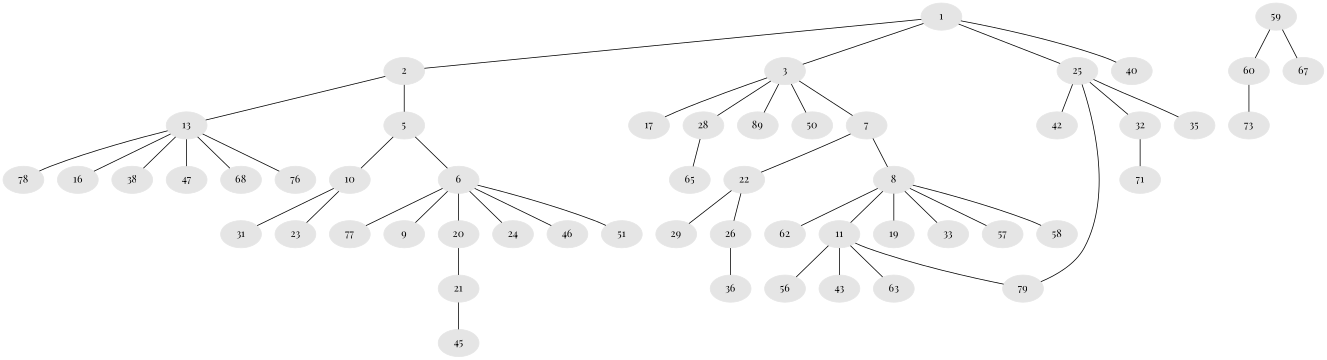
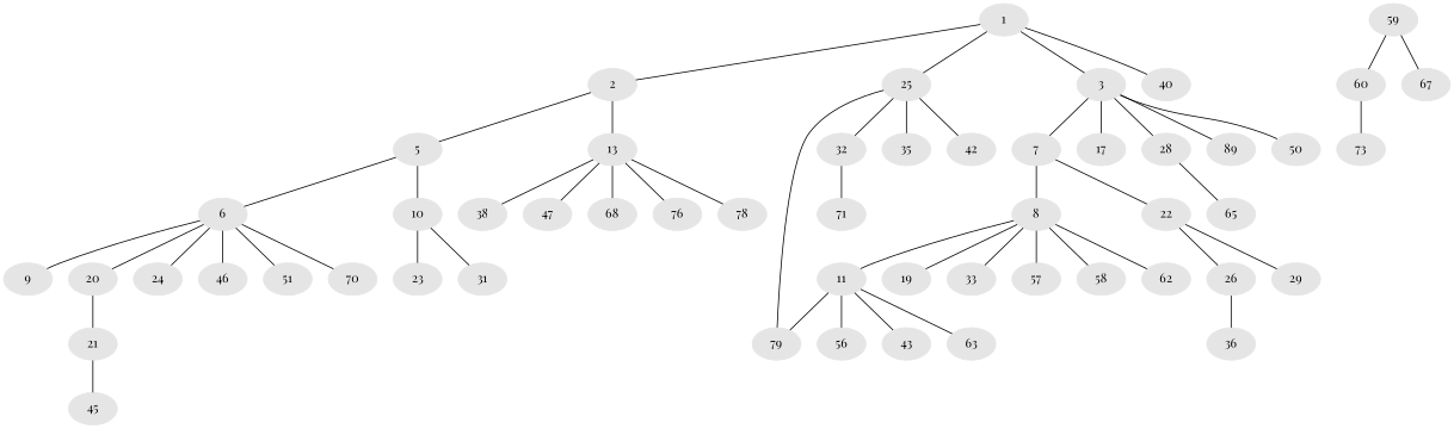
  graph {
    fontname="Playfair Display"
    node [color=gray90 fontname="Playfair Display" style=filled]
    edge [fontname="Playfair Display"]
    1 [super="+34"]
    2 [super="+4"]
    3 [super="+15"]
    25 [super="+37"]
    40 [super="+49"]
    5 [super="+54"]
    13 [super="+14"]
    7 [super="+64"]
    17
    28 [super="+72"]
    n11 [label=89]
    50
    79
    32
    35 [super="+53"]
    42 [super="+44"]
    6 [super="+12"]
    10 [super="+52"]
-   16 [super="+61"]
    38
    47
    68
    76
    78
    8 [super="+27"]
    22 [super="+55"]
    65 [super="+69"]
    9 [super="+30"]
    20 [super="+48"]
    24
    46
    51 [super="+66"]
-   77
+   77 [label=70]
    23 [super="+41"]
    31
    21
    59 [super="+75"]
    60
    67
    11 [super="+18"]
    19
    33
    57
    58
    62 [super="+74"]
    26
    29
    56
    43 [super="+70"]
    63
    45
    36
    71
    73
    1 -- 2
    1 -- 3
    1 -- 25
    1 -- 40
    2 -- 5
    2 -- 13
    3 -- 7
    3 -- 17
    3 -- 28
    3 -- n11
    3 -- 50
    25 -- 79
    25 -- 32
    25 -- 35
    25 -- 42
    5 -- 6
    5 -- 10
-   13 -- 16
    13 -- 38
    13 -- 47
    13 -- 68
    13 -- 76
    13 -- 78
    7 -- 8
    7 -- 22
    28 -- 65
    32 -- 71
    6 -- 9
    6 -- 20
    6 -- 24
    6 -- 46
    6 -- 51
    6 -- 77
    10 -- 23
    10 -- 31
    8 -- 11
    8 -- 19
    8 -- 33
    8 -- 57
    8 -- 58
    8 -- 62
    22 -- 26
    22 -- 29
    20 -- 21
    21 -- 45
    59 -- 60
    59 -- 67
    60 -- 73
    11 -- 79
    11 -- 56
    11 -- 43
    11 -- 63
    26 -- 36
  }
